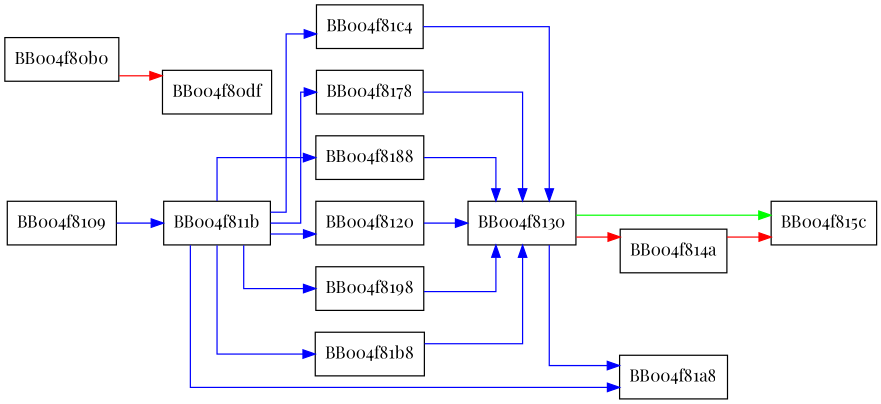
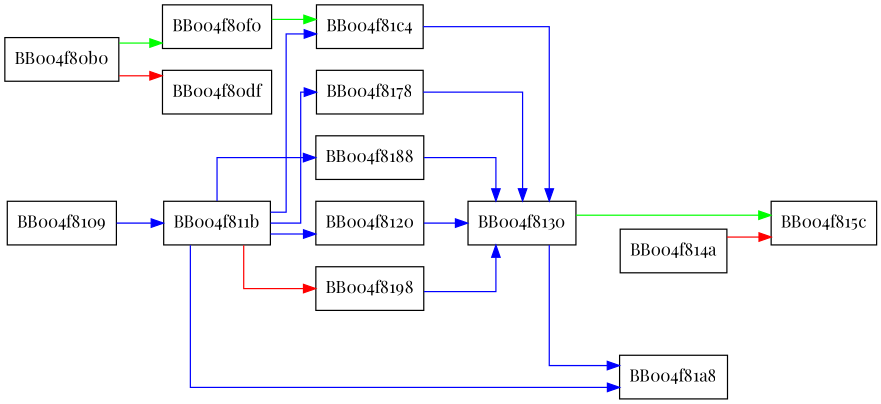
  digraph {
    fontname="Playfair Display"
    rankdir=LR
    splines=ortho
    node [fontname="Playfair Display" shape=box]
    edge [color=blue fontname="Playfair Display"]
    BB004f80b0
+   BB004f80f0
    BB004f80df
    BB004f81c4
    BB004f8130
    BB004f8109
    BB004f811b
    BB004f81a8
    BB004f815c
    BB004f814a
    BB004f8178
    BB004f8188
    BB004f8120
    BB004f8198
-   BB004f81b8
+   BB004f80b0 -> BB004f80f0 [color=green]
    BB004f80b0 -> BB004f80df [color=red]
+   BB004f80f0 -> BB004f81c4 [color=green]
    BB004f81c4 -> BB004f8130
    BB004f8130 -> BB004f81a8
    BB004f8130 -> BB004f815c [color=green]
-   BB004f8130 -> BB004f814a [color=red]
    BB004f8109 -> BB004f811b
    BB004f811b -> BB004f81c4
    BB004f811b -> BB004f81a8
    BB004f811b -> BB004f8178
    BB004f811b -> BB004f8188
    BB004f811b -> BB004f8120
-   BB004f811b -> BB004f8198
-   BB004f811b -> BB004f81b8
+   BB004f811b -> BB004f8198 [color=red]
    BB004f814a -> BB004f815c [color=red]
    BB004f8178 -> BB004f8130
    BB004f8188 -> BB004f8130
    BB004f8120 -> BB004f8130
    BB004f8198 -> BB004f8130
-   BB004f81b8 -> BB004f8130
  }
